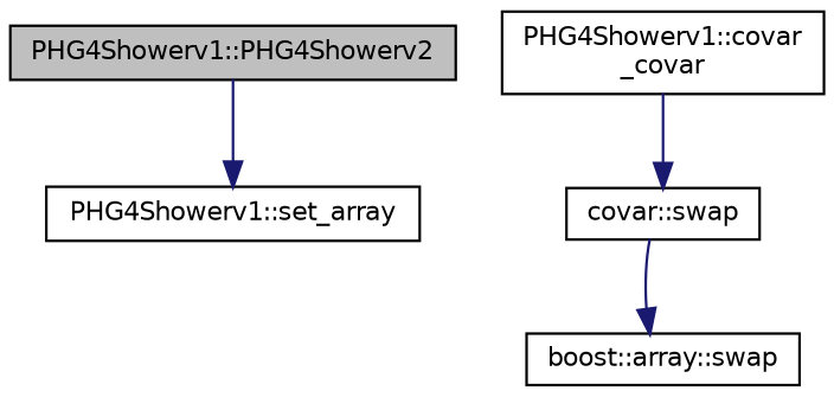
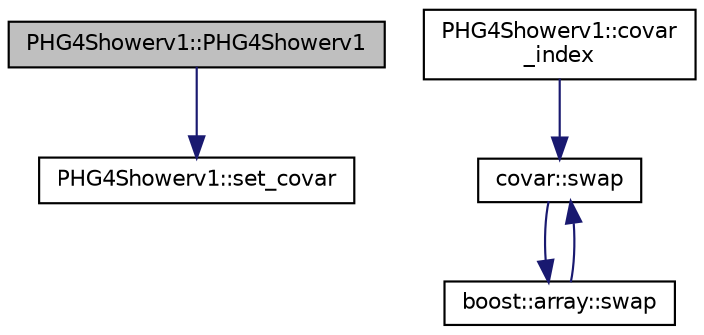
  digraph {
    fontname="DejaVu Sans"
    rankdir=TB
    node [color=black fontname="DejaVu Sans" fontsize=10 shape=record]
    edge [color=midnightblue fontname="DejaVu Sans" fontsize=10 labelfontname=FreeSans labelfontsize=10 style=solid]
-   n1 [fillcolor=grey75 fontcolor=black height=0.2 label="PHG4Showerv1::PHG4Showerv2" style=filled width=0.4]
-   n2 [height=0.2 label="PHG4Showerv1::set_array" width=0.4]
-   n3 [height=0.2 label="PHG4Showerv1::covar\l_covar" width=0.4]
+   n1 [fillcolor=grey75 fontcolor=black height=0.2 label="PHG4Showerv1::PHG4Showerv1" style=filled width=0.4]
+   n2 [height=0.2 label="PHG4Showerv1::set_covar" width=0.4]
+   n3 [height=0.2 label="PHG4Showerv1::covar\l_index" width=0.4]
    n4 [height=0.2 label="covar::swap" width=0.4]
    n5 [height=0.2 label="boost::array::swap" width=0.4]
    n1 -> n2
    n3 -> n4
    n4 -> n5
+   n5 -> n4
  }
